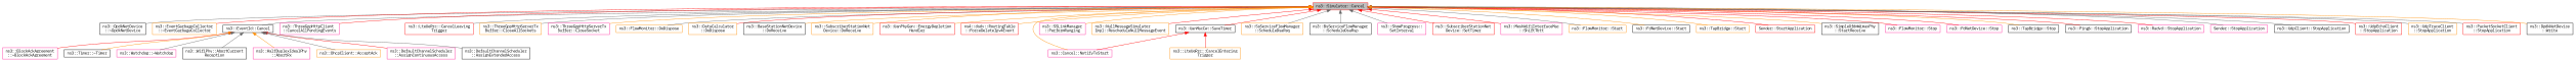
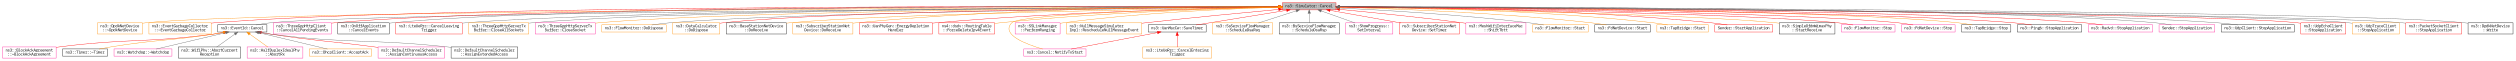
  digraph {
    fontname="IBM Plex Mono"
    rankdir=TB
    node [color=black fillcolor=white fontname="IBM Plex Mono" fontsize=10 shape=record style=filled]
    edge [color=gray40 dir=back fontname="IBM Plex Mono" fontsize=10 labelfontname=Helvetica labelfontsize=10 style=solid]
    n1 [color=red fillcolor=grey75 fontcolor=black height=0.2 label="ns3::Simulator::Cancel" width=0.4]
-   n2 [height=0.2 label="ns3::DpdkNetDevice\l::~DpdkNetDevice" width=0.4]
+   n2 [color=darkorange height=0.2 label="ns3::DpdkNetDevice\l::~DpdkNetDevice" width=0.4]
    n3 [color=darkorange height=0.2 label="ns3::EventGarbageCollector\l::~EventGarbageCollector" width=0.4]
    n4 [height=0.2 label="ns3::EventId::Cancel" width=0.4]
    n5 [color=deeppink height=0.2 label="ns3::ThreeGppHttpClient\l::CancelAllPendingEvents" width=0.4]
+   n6 [height=0.2 label="ns3::OnOffApplication\l::CancelEvents" width=0.4]
    n7 [color=red height=0.2 label="ns3::LteUeRrc::CancelLeaving\lTrigger" width=0.4]
    n8 [color=darkorange height=0.2 label="ns3::ThreeGppHttpServerTx\lBuffer::CloseAllSockets" width=0.4]
    n9 [color=deeppink height=0.2 label="ns3::ThreeGppHttpServerTx\lBuffer::CloseSocket" width=0.4]
    n10 [color=darkorange height=0.2 label="ns3::FlowMonitor::DoDispose" width=0.4]
    n11 [color=darkorange height=0.2 label="ns3::DataCalculator\l::DoDispose" width=0.4]
    n12 [height=0.2 label="ns3::BaseStationNetDevice\l::DoReceive" width=0.4]
    n13 [color=darkorange height=0.2 label="ns3::SubscriberStationNet\lDevice::DoReceive" width=0.4]
    n14 [color=red height=0.2 label="ns3::UanPhyGen::EnergyDepletion\lHandler" width=0.4]
    n15 [color=red height=0.2 label="ns4::dsdv::RoutingTable\l::ForceDeleteIpv4Event" width=0.4]
    n16 [color=deeppink height=0.2 label="ns3::Cancel::NotifyTxStart" width=0.4]
    n17 [color=deeppink height=0.2 label="ns3::SSLinkManager\l::PerformRanging" width=0.4]
    n18 [color=darkorange height=0.2 label="ns3::NullMessageSimulator\lImpl::RescheduleNullMessageEvent" width=0.4]
    n19 [height=0.2 label="ns3::UanMacCw::SaveTimer" width=0.4]
    n20 [color=darkorange height=0.2 label="ns3::SsServiceFlowManager\l::ScheduleDsaReq" width=0.4]
    n21 [height=0.2 label="ns3::BsServiceFlowManager\l::ScheduleDsaRsp" width=0.4]
    n22 [color=deeppink height=0.2 label="ns3::ShowProgress::\lSetInterval" width=0.4]
    n23 [color=red height=0.2 label="ns3::SubscriberStationNet\lDevice::SetTimer" width=0.4]
    n24 [color=deeppink height=0.2 label="ns3::MeshWifiInterfaceMac\l::ShiftTbtt" width=0.4]
    n25 [color=darkorange height=0.2 label="ns3::FlowMonitor::Start" width=0.4]
    n26 [height=0.2 label="ns3::FdNetDevice::Start" width=0.4]
    n27 [color=darkorange height=0.2 label="ns3::TapBridge::Start" width=0.4]
    n28 [color=red height=0.2 label="Sender::StartApplication" width=0.4]
    n29 [height=0.2 label="ns3::SimpleOfdmWimaxPhy\l::StartReceive" width=0.4]
    n30 [color=deeppink height=0.2 label="ns3::FlowMonitor::Stop" width=0.4]
    n31 [color=deeppink height=0.2 label="ns3::FdNetDevice::Stop" width=0.4]
    n32 [height=0.2 label="ns3::TapBridge::Stop" width=0.4]
    n33 [height=0.2 label="ns3::Ping6::StopApplication" width=0.4]
    n34 [color=deeppink height=0.2 label="ns3::Radvd::StopApplication" width=0.4]
    n35 [color=deeppink height=0.2 label="Sender::StopApplication" width=0.4]
    n36 [height=0.2 label="ns3::UdpClient::StopApplication" width=0.4]
    n37 [color=red height=0.2 label="ns3::UdpEchoClient\l::StopApplication" width=0.4]
    n38 [color=darkorange height=0.2 label="ns3::UdpTraceClient\l::StopApplication" width=0.4]
    n39 [color=red height=0.2 label="ns3::PacketSocketClient\l::StopApplication" width=0.4]
    n40 [height=0.2 label="ns3::DpdkNetDevice\l::Write" width=0.4]
    n41 [color=deeppink height=0.2 label="ns3::BlockAckAgreement\l::~BlockAckAgreement" width=0.4]
    n42 [height=0.2 label="ns3::Timer::~Timer" width=0.4]
    n43 [color=deeppink height=0.2 label="ns3::Watchdog::~Watchdog" width=0.4]
    n44 [height=0.2 label="ns3::WifiPhy::AbortCurrent\lReception" width=0.4]
    n45 [color=deeppink height=0.2 label="ns3::HalfDuplexIdealPhy\l::AbortRx" width=0.4]
    n46 [color=darkorange height=0.2 label="ns3::DhcpClient::AcceptAck" width=0.4]
    n47 [color=deeppink height=0.2 label="ns3::DefaultChannelScheduler\l::AssignContinuousAccess" width=0.4]
    n48 [height=0.2 label="ns3::DefaultChannelScheduler\l::AssignExtendedAccess" width=0.4]
    n49 [color=darkorange height=0.2 label="ns3::LteUeRrc::CancelEntering\lTrigger" width=0.4]
-   n1 -> n2
+   n1 -> n2 [color=darkorange]
    n1 -> n3 [color=red]
    n1 -> n4
    n1 -> n5 [color=red]
+   n1 -> n6
    n1 -> n7
    n1 -> n8
    n1 -> n9 [color=darkorange]
    n1 -> n10
    n1 -> n11 [color=red]
    n1 -> n12 [color=darkorange]
    n1 -> n13 [color=darkorange]
-   n1 -> n14 [color=darkorange]
+   n1 -> n14 [color=red]
    n1 -> n15 [color=darkorange]
    n1 -> n16 [color=darkorange]
    n1 -> n17 [color=darkorange]
    n1 -> n18 [color=red]
    n1 -> n19 [color=red]
    n1 -> n20
    n1 -> n21
    n1 -> n22
    n1 -> n23 [color=red]
    n1 -> n24 [color=red]
    n1 -> n25
    n1 -> n26 [color=darkorange]
    n1 -> n27 [color=darkorange]
    n1 -> n28 [color=red]
    n1 -> n29 [color=darkorange]
    n1 -> n30 [color=red]
    n1 -> n31 [color=red]
    n1 -> n32 [color=darkorange]
    n1 -> n33 [color=red]
    n1 -> n34 [color=red]
    n1 -> n35
    n1 -> n36
    n1 -> n37 [color=red]
    n1 -> n38
    n1 -> n39
-   n1 -> n40 [color=darkorange]
+   n1 -> n40
    n4 -> n41 [color=red]
    n4 -> n42 [color=darkorange]
    n4 -> n43
    n4 -> n44
    n4 -> n45 [color=darkorange]
    n4 -> n46
    n4 -> n47 [color=red]
    n4 -> n48
    n19 -> n16 [color=red]
    n19 -> n49 [color=red]
  }
